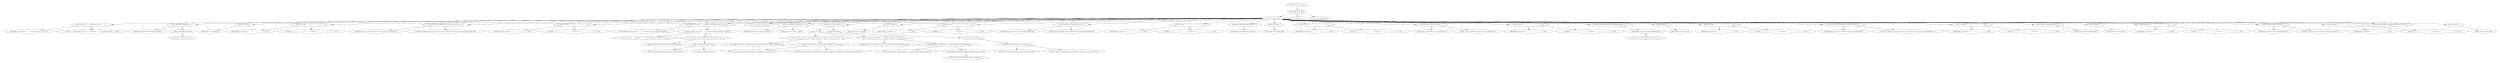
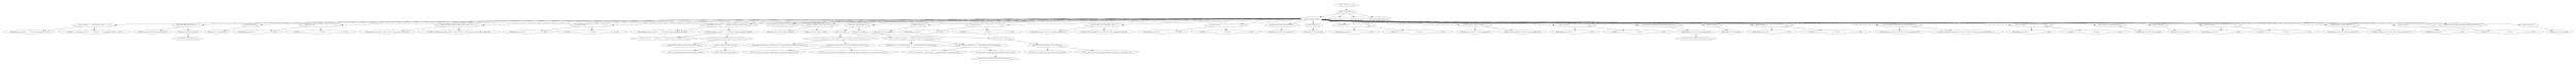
  digraph {
    fontname="Liberation Sans"
    node [fontname="Liberation Sans"]
    edge [fontname="Liberation Sans"]
    n1 [label=<(METHOD,doReport)<SUB>175</SUB>>]
    n2 [label=<(BLOCK,&lt;empty&gt;,&lt;empty&gt;)<SUB>175</SUB>>]
+   n3 [label=<(MODIFIER,PUBLIC)>]
    n4 [label=<(MODIFIER,STATIC)>]
    n5 [label=<(METHOD_RETURN,void)<SUB>175</SUB>>]
    n6 [label=<(PARAM,PrintStream out)<SUB>175</SUB>>]
    n7 [label=<(println,out.println(&quot;------- Ant diagnostics report -------&quot;))<SUB>176</SUB>>]
    n8 [label=<(println,println(Main.getAntVersion()))<SUB>177</SUB>>]
    n9 [label=<(println,out.println())<SUB>178</SUB>>]
    n10 [label=<(println,out.println(&quot;-------------------------------------------&quot;))<SUB>179</SUB>>]
    n11 [label=<(println,out.println(&quot; Implementation Version (JDK1.2+ only)&quot;))<SUB>180</SUB>>]
    n12 [label=<(println,out.println(&quot;-------------------------------------------&quot;))<SUB>181</SUB>>]
    n13 [label=<(println,println(&quot;core tasks     : &quot; + getImplementationVersion(Main.class)))<SUB>182</SUB>>]
    n14 [label=<(LOCAL,Class optional: java.lang.Class)>]
    n15 [label=<(&lt;operator&gt;.assignment,Class optional = null)<SUB>184</SUB>>]
    n16 [label=<(CONTROL_STRUCTURE,try,try)<SUB>185</SUB>>]
    n17 [label=<(println,out.println())<SUB>193</SUB>>]
    n18 [label=<(println,out.println(&quot;-------------------------------------------&quot;))<SUB>194</SUB>>]
    n19 [label=<(println,out.println(&quot; ANT_HOME/lib jar listing&quot;))<SUB>195</SUB>>]
    n20 [label=<(println,out.println(&quot;-------------------------------------------&quot;))<SUB>196</SUB>>]
    n21 [label=<(doReportLibraries,doReportLibraries(out))<SUB>197</SUB>>]
    n22 [label=<(println,out.println())<SUB>199</SUB>>]
    n23 [label=<(println,out.println(&quot;-------------------------------------------&quot;))<SUB>200</SUB>>]
    n24 [label=<(println,out.println(&quot; Tasks availability&quot;))<SUB>201</SUB>>]
    n25 [label=<(println,out.println(&quot;-------------------------------------------&quot;))<SUB>202</SUB>>]
    n26 [label=<(doReportTasksAvailability,doReportTasksAvailability(out))<SUB>203</SUB>>]
    n27 [label=<(println,out.println())<SUB>205</SUB>>]
    n28 [label=<(println,out.println(&quot;-------------------------------------------&quot;))<SUB>206</SUB>>]
    n29 [label=<(println,out.println(&quot; org.apache.env.Which diagnostics&quot;))<SUB>207</SUB>>]
    n30 [label=<(println,out.println(&quot;-------------------------------------------&quot;))<SUB>208</SUB>>]
    n31 [label=<(doReportWhich,doReportWhich(out))<SUB>209</SUB>>]
    n32 [label=<(println,out.println())<SUB>211</SUB>>]
    n33 [label=<(println,out.println(&quot;-------------------------------------------&quot;))<SUB>212</SUB>>]
    n34 [label=<(println,out.println(&quot; System properties&quot;))<SUB>213</SUB>>]
    n35 [label=<(println,out.println(&quot;-------------------------------------------&quot;))<SUB>214</SUB>>]
    n36 [label=<(doReportSystemProperties,doReportSystemProperties(out))<SUB>215</SUB>>]
    n37 [label=<(println,out.println())<SUB>217</SUB>>]
    n38 [label=<(IDENTIFIER,out,out.println(&quot;------- Ant diagnostics report -------&quot;))<SUB>176</SUB>>]
    n39 [label=<(LITERAL,&quot;------- Ant diagnostics report -------&quot;,out.println(&quot;------- Ant diagnostics report -------&quot;))<SUB>176</SUB>>]
    n40 [label=<(IDENTIFIER,out,println(Main.getAntVersion()))<SUB>177</SUB>>]
    n41 [label=<(getAntVersion,getAntVersion())<SUB>177</SUB>>]
    n42 [label=<(IDENTIFIER,out,out.println())<SUB>178</SUB>>]
    n43 [label=<(IDENTIFIER,out,out.println(&quot;-------------------------------------------&quot;))<SUB>179</SUB>>]
    n44 [label=<(LITERAL,&quot;-------------------------------------------&quot;,out.println(&quot;-------------------------------------------&quot;))<SUB>179</SUB>>]
    n45 [label=<(IDENTIFIER,out,out.println(&quot; Implementation Version (JDK1.2+ only)&quot;))<SUB>180</SUB>>]
    n46 [label=<(LITERAL,&quot; Implementation Version (JDK1.2+ only)&quot;,out.println(&quot; Implementation Version (JDK1.2+ only)&quot;))<SUB>180</SUB>>]
    n47 [label=<(IDENTIFIER,out,out.println(&quot;-------------------------------------------&quot;))<SUB>181</SUB>>]
    n48 [label=<(LITERAL,&quot;-------------------------------------------&quot;,out.println(&quot;-------------------------------------------&quot;))<SUB>181</SUB>>]
    n49 [label=<(IDENTIFIER,out,println(&quot;core tasks     : &quot; + getImplementationVersion(Main.class)))<SUB>182</SUB>>]
    n50 [label=<(&lt;operator&gt;.addition,&quot;core tasks     : &quot; + getImplementationVersion(Main.class))<SUB>182</SUB>>]
    n51 [label=<(IDENTIFIER,optional,Class optional = null)<SUB>184</SUB>>]
    n52 [label=<(LITERAL,null,Class optional = null)<SUB>184</SUB>>]
    n53 [label=<(BLOCK,try,try)<SUB>185</SUB>>]
    n54 [label=<(BLOCK,catch,catch)>]
    n55 [label=<(IDENTIFIER,out,out.println())<SUB>193</SUB>>]
    n56 [label=<(IDENTIFIER,out,out.println(&quot;-------------------------------------------&quot;))<SUB>194</SUB>>]
    n57 [label=<(LITERAL,&quot;-------------------------------------------&quot;,out.println(&quot;-------------------------------------------&quot;))<SUB>194</SUB>>]
    n58 [label=<(IDENTIFIER,out,out.println(&quot; ANT_HOME/lib jar listing&quot;))<SUB>195</SUB>>]
    n59 [label=<(LITERAL,&quot; ANT_HOME/lib jar listing&quot;,out.println(&quot; ANT_HOME/lib jar listing&quot;))<SUB>195</SUB>>]
    n60 [label=<(IDENTIFIER,out,out.println(&quot;-------------------------------------------&quot;))<SUB>196</SUB>>]
    n61 [label=<(LITERAL,&quot;-------------------------------------------&quot;,out.println(&quot;-------------------------------------------&quot;))<SUB>196</SUB>>]
    n62 [label=<(IDENTIFIER,out,doReportLibraries(out))<SUB>197</SUB>>]
    n63 [label=<(IDENTIFIER,out,out.println())<SUB>199</SUB>>]
    n64 [label=<(IDENTIFIER,out,out.println(&quot;-------------------------------------------&quot;))<SUB>200</SUB>>]
    n65 [label=<(LITERAL,&quot;-------------------------------------------&quot;,out.println(&quot;-------------------------------------------&quot;))<SUB>200</SUB>>]
    n66 [label=<(IDENTIFIER,out,out.println(&quot; Tasks availability&quot;))<SUB>201</SUB>>]
    n67 [label=<(LITERAL,&quot; Tasks availability&quot;,out.println(&quot; Tasks availability&quot;))<SUB>201</SUB>>]
    n68 [label=<(IDENTIFIER,out,out.println(&quot;-------------------------------------------&quot;))<SUB>202</SUB>>]
    n69 [label=<(LITERAL,&quot;-------------------------------------------&quot;,out.println(&quot;-------------------------------------------&quot;))<SUB>202</SUB>>]
    n70 [label=<(IDENTIFIER,out,doReportTasksAvailability(out))<SUB>203</SUB>>]
    n71 [label=<(IDENTIFIER,out,out.println())<SUB>205</SUB>>]
    n72 [label=<(IDENTIFIER,out,out.println(&quot;-------------------------------------------&quot;))<SUB>206</SUB>>]
    n73 [label=<(LITERAL,&quot;-------------------------------------------&quot;,out.println(&quot;-------------------------------------------&quot;))<SUB>206</SUB>>]
    n74 [label=<(IDENTIFIER,out,out.println(&quot; org.apache.env.Which diagnostics&quot;))<SUB>207</SUB>>]
    n75 [label=<(LITERAL,&quot; org.apache.env.Which diagnostics&quot;,out.println(&quot; org.apache.env.Which diagnostics&quot;))<SUB>207</SUB>>]
    n76 [label=<(IDENTIFIER,out,out.println(&quot;-------------------------------------------&quot;))<SUB>208</SUB>>]
    n77 [label=<(LITERAL,&quot;-------------------------------------------&quot;,out.println(&quot;-------------------------------------------&quot;))<SUB>208</SUB>>]
    n78 [label=<(IDENTIFIER,out,doReportWhich(out))<SUB>209</SUB>>]
    n79 [label=<(IDENTIFIER,out,out.println())<SUB>211</SUB>>]
    n80 [label=<(IDENTIFIER,out,out.println(&quot;-------------------------------------------&quot;))<SUB>212</SUB>>]
    n81 [label=<(LITERAL,&quot;-------------------------------------------&quot;,out.println(&quot;-------------------------------------------&quot;))<SUB>212</SUB>>]
    n82 [label=<(IDENTIFIER,out,out.println(&quot; System properties&quot;))<SUB>213</SUB>>]
    n83 [label=<(LITERAL,&quot; System properties&quot;,out.println(&quot; System properties&quot;))<SUB>213</SUB>>]
    n84 [label=<(IDENTIFIER,out,out.println(&quot;-------------------------------------------&quot;))<SUB>214</SUB>>]
    n85 [label=<(LITERAL,&quot;-------------------------------------------&quot;,out.println(&quot;-------------------------------------------&quot;))<SUB>214</SUB>>]
    n86 [label=<(IDENTIFIER,out,out.println())<SUB>217</SUB>>]
    n87 [label=<(IDENTIFIER,Main,getAntVersion())<SUB>177</SUB>>]
    n88 [label=<(LITERAL,&quot;core tasks     : &quot;,&quot;core tasks     : &quot; + getImplementationVersion(Main.class))<SUB>182</SUB>>]
    n89 [label=<(getImplementationVersion,getImplementationVersion(Main.class))<SUB>182</SUB>>]
    n90 [label=<(IDENTIFIER,this,getImplementationVersion(Main.class))<SUB>182</SUB>>]
    n91 [label=<(&lt;operator&gt;.fieldAccess,Main.class)<SUB>182</SUB>>]
    n92 [label=<(IDENTIFIER,Main,getImplementationVersion(Main.class))<SUB>182</SUB>>]
    n93 [label=<(FIELD_IDENTIFIER,class,class)<SUB>182</SUB>>]
    n94 [label=<(&lt;operator&gt;.assignment,optional = Class.forName(&quot;org.apache.tools.ant.taskdefs.optional.Test&quot;))<SUB>186</SUB>>]
    n95 [label=<(println,out.println(&quot;optional tasks : &quot; + getImplementationVersion(optional)))<SUB>188</SUB>>]
    n96 [label=<(BLOCK,&lt;empty&gt;,&lt;empty&gt;)<SUB>189</SUB>>]
    n97 [label=<(IDENTIFIER,optional,optional = Class.forName(&quot;org.apache.tools.ant.taskdefs.optional.Test&quot;))<SUB>186</SUB>>]
    n98 [label=<(forName,Class.forName(&quot;org.apache.tools.ant.taskdefs.optional.Test&quot;))<SUB>186</SUB>>]
    n99 [label=<(IDENTIFIER,out,out.println(&quot;optional tasks : &quot; + getImplementationVersion(optional)))<SUB>188</SUB>>]
    n100 [label=<(&lt;operator&gt;.addition,&quot;optional tasks : &quot; + getImplementationVersion(optional))<SUB>188</SUB>>]
    n101 [label=<(IDENTIFIER,Class,Class.forName(&quot;org.apache.tools.ant.taskdefs.optional.Test&quot;))<SUB>186</SUB>>]
    n102 [label=<(LITERAL,&quot;org.apache.tools.ant.taskdefs.optional.Test&quot;,Class.forName(&quot;org.apache.tools.ant.taskdefs.optional.Test&quot;))<SUB>187</SUB>>]
    n103 [label=<(LITERAL,&quot;optional tasks : &quot;,&quot;optional tasks : &quot; + getImplementationVersion(optional))<SUB>188</SUB>>]
    n104 [label=<(getImplementationVersion,getImplementationVersion(optional))<SUB>188</SUB>>]
    n105 [label=<(IDENTIFIER,optional,getImplementationVersion(optional))<SUB>188</SUB>>]
    n106 [label=<(println,out.println(&quot;optional tasks : not available&quot;))<SUB>190</SUB>>]
    n107 [label=<(IDENTIFIER,out,out.println(&quot;optional tasks : not available&quot;))<SUB>190</SUB>>]
    n108 [label=<(LITERAL,&quot;optional tasks : not available&quot;,out.println(&quot;optional tasks : not available&quot;))<SUB>190</SUB>>]
    n109 [label=<(IDENTIFIER,out,doReportSystemProperties(out))<SUB>215</SUB>>]
    n1 -> n2
+   n1 -> n3
    n1 -> n4
    n1 -> n5
    n2 -> n7
    n2 -> n8
    n2 -> n9
    n2 -> n10
    n2 -> n11
    n2 -> n12
    n2 -> n13
    n2 -> n14
    n2 -> n15
    n2 -> n16
    n2 -> n17
    n2 -> n18
    n2 -> n19
    n2 -> n20
    n2 -> n21
    n2 -> n22
    n2 -> n23
    n2 -> n24
    n2 -> n25
    n2 -> n26
    n2 -> n27
    n2 -> n28
    n2 -> n29
    n2 -> n30
    n2 -> n31
    n2 -> n32
    n2 -> n33
    n2 -> n34
    n2 -> n35
    n2 -> n36
    n2 -> n37
    n6 -> n1
    n7 -> n38
    n7 -> n39
    n8 -> n40
    n8 -> n41
    n9 -> n42
    n10 -> n43
    n10 -> n44
    n11 -> n45
    n11 -> n46
    n12 -> n47
    n12 -> n48
    n13 -> n49
    n13 -> n50
    n15 -> n51
    n15 -> n52
    n16 -> n53
    n16 -> n54
    n17 -> n55
    n18 -> n56
    n18 -> n57
    n19 -> n58
    n19 -> n59
    n20 -> n60
    n20 -> n61
    n21 -> n62
    n22 -> n63
    n23 -> n64
    n23 -> n65
    n24 -> n66
    n24 -> n67
    n25 -> n68
    n25 -> n69
    n26 -> n70
    n27 -> n71
    n28 -> n72
    n28 -> n73
    n29 -> n74
    n29 -> n75
    n30 -> n76
    n30 -> n77
    n31 -> n78
    n32 -> n79
    n33 -> n80
    n33 -> n81
    n34 -> n82
    n34 -> n83
    n35 -> n84
    n35 -> n85
    n37 -> n86
    n41 -> n87
    n50 -> n88
    n50 -> n89
    n53 -> n94
    n53 -> n95
    n54 -> n96
    n70 -> n109
    n89 -> n90
    n89 -> n91
    n91 -> n92
    n91 -> n93
    n94 -> n97
    n94 -> n98
    n95 -> n99
    n95 -> n100
    n96 -> n106
    n98 -> n101
    n98 -> n102
    n100 -> n103
    n100 -> n104
    n104 -> n105
    n106 -> n107
    n106 -> n108
  }
